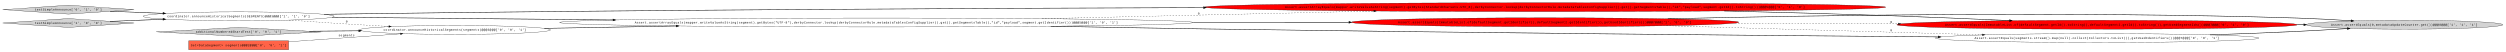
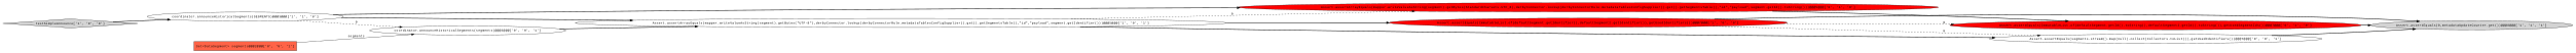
  digraph {
    fontname="Liberation Mono"
    rankdir=LR
    node [fillcolor=lightgray fontname="Liberation Mono" shape=ellipse style=filled]
    edge [fontname="Liberation Mono" style=bold]
    n1 [fillcolor=red label="Assert.assertArrayEquals(mapper.writeValueAsString(segment).getBytes(StandardCharsets.UTF_8),derbyConnector.lookup(derbyConnectorRule.metadataTablesConfigSupplier().get().getSegmentsTable(),\"id\",\"payload\",segment.getId().toString()))@@@5@@@['0', '1', '0']"]
    n2 [fillcolor=red label="Assert.assertEquals(ImmutableList.of(defaultSegment.getId().toString(),defaultSegment2.getId().toString()),getUsedSegmentIds())@@@7@@@['0', '1', '0']"]
    n3 [label="Assert.assertEquals(0,metadataUpdateCounter.get())@@@8@@@['1', '1', '1']"]
    n4 [fillcolor=white label="coordinator.announceHistoricalSegments(segments)@@@3@@@['0', '0', '1']"]
    n5 [fillcolor=white label="Assert.assertArrayEquals(mapper.writeValueAsString(segment).getBytes(\"UTF-8\"),derbyConnector.lookup(derbyConnectorRule.metadataTablesConfigSupplier().get().getSegmentsTable(),\"id\",\"payload\",segment.getIdentifier()))@@@5@@@['1', '0', '1']"]
    n6 [fillcolor=red label="Assert.assertEquals(ImmutableList.of(defaultSegment.getIdentifier(),defaultSegment2.getIdentifier()),getUsedIdentifiers())@@@7@@@['1', '0', '0']"]
    n7 [fillcolor=white label="Assert.assertEquals(segments.stream().map(null).collect(Collectors.toList()),getUsedIdentifiers())@@@7@@@['0', '0', '1']"]
    n8 [fillcolor=white label="coordinator.announceHistoricalSegments(SEGMENTS)@@@3@@@['1', '1', '0']"]
-   n9 [label="additionalNumberedShardTest['0', '0', '1']" shape=diamond]
    n10 [fillcolor=tomato label="Set<DataSegment> segments@@@2@@@['0', '0', '1']" shape=box]
-   n11 [label="testSimpleAnnounce['0', '1', '0']" shape=diamond]
    n12 [label="testSimpleAnnounce['1', '0', '0']" shape=diamond]
    n1 -> n2
    n2 -> n3
    n4 -> n5
    n5 -> n1 [label=0 style=dashed]
    n5 -> n6
    n5 -> n7
    n6 -> n2 [label=0 style=dashed]
    n6 -> n3
    n6 -> n7 [label=0 style=dashed]
    n7 -> n3
    n8 -> n1
    n8 -> n4 [label=0 style=dashed]
    n8 -> n5
-   n9 -> n4
    n10 -> n4 [label=segments style=solid]
-   n11 -> n8
    n12 -> n8
  }
